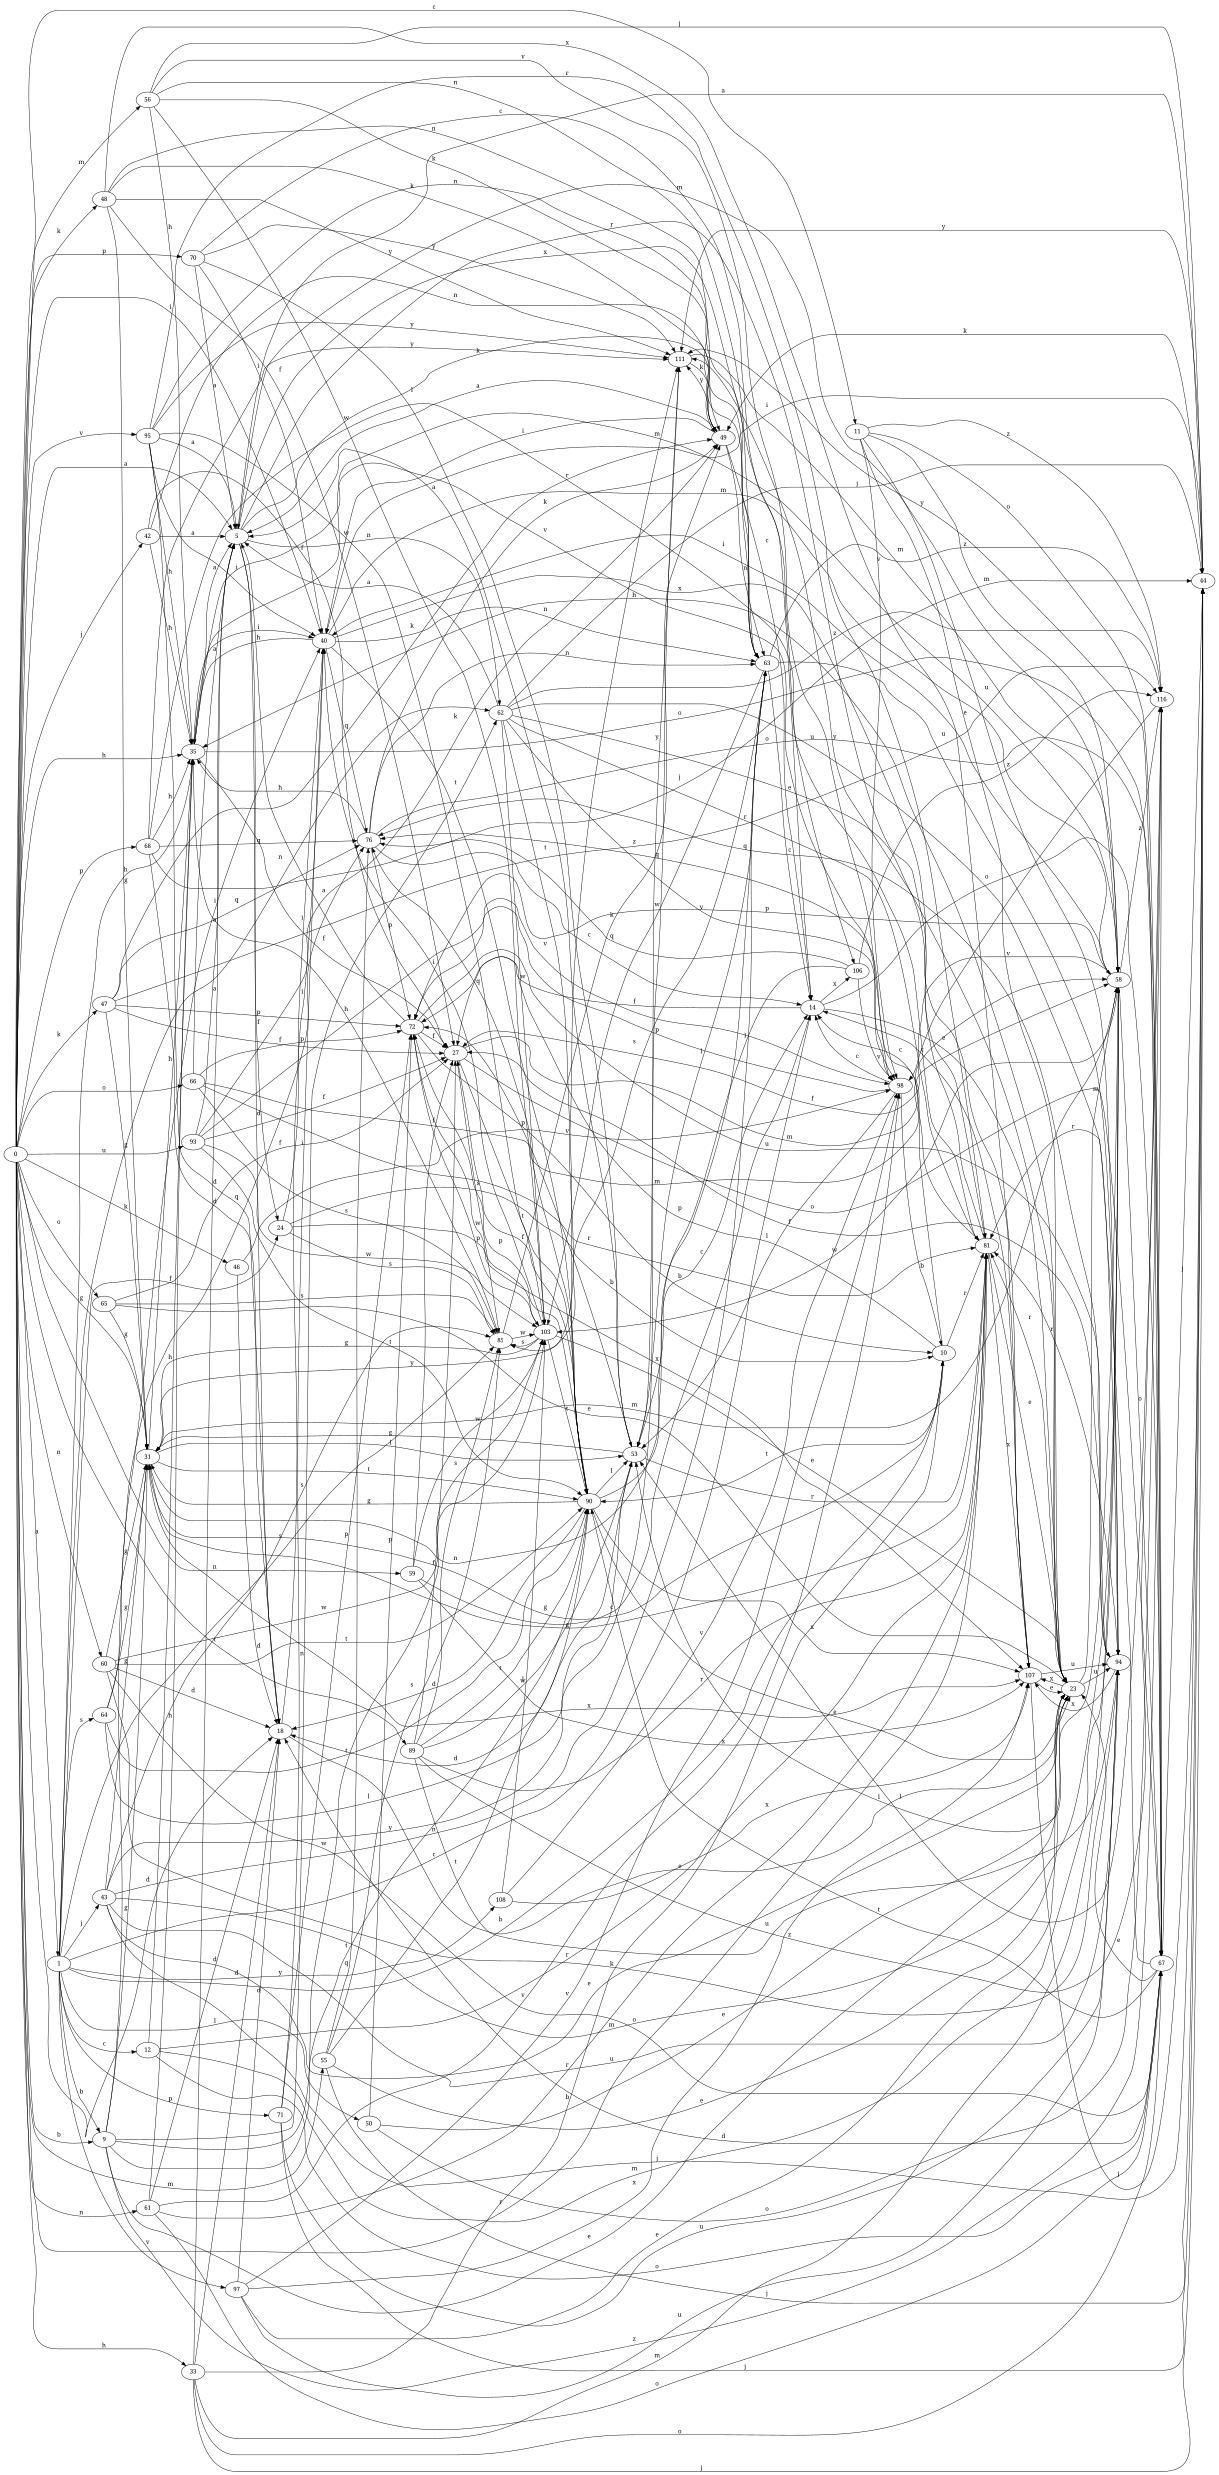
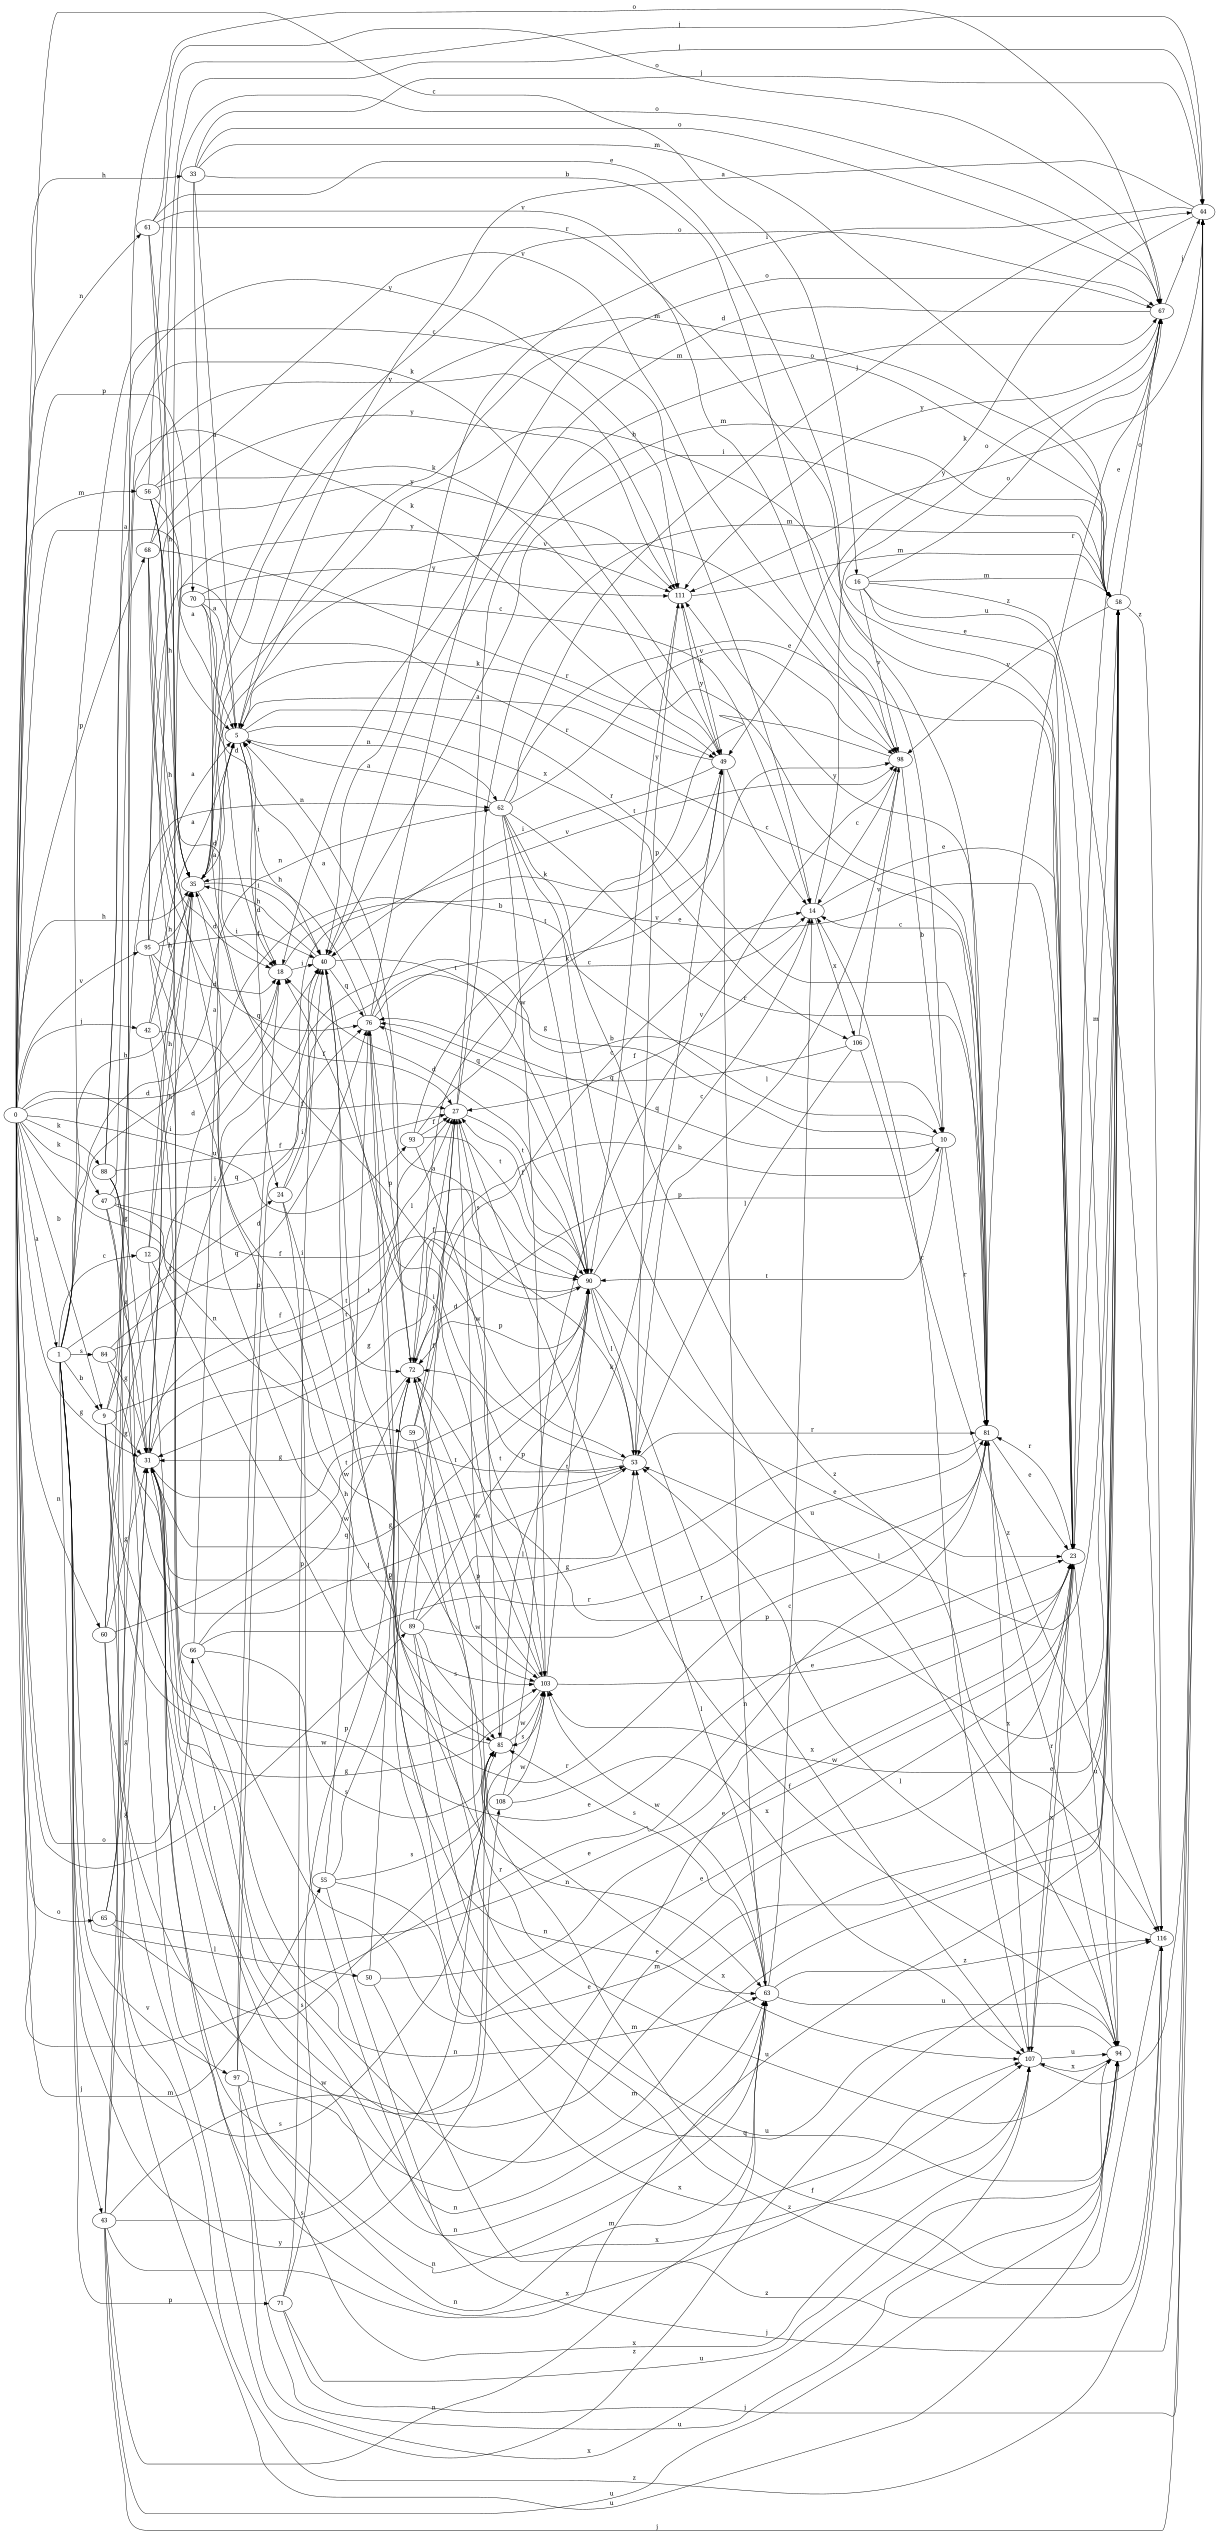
  strict digraph {
    fontname="Noto Serif"
    rankdir=LR
    node [fontname="Noto Serif"]
    edge [fontname="Noto Serif"]
    0
    1
    5
    9
-   11
+   11 [label=16]
    18
    31
    33
    35
    40
    42
-   46
    47
-   48
+   48 [label=88]
    55
    56
    59
    60
    61
    65
    66
    68
    70
    81
    89
    93
    95
    10
    12
    14
    24
    43
    50
    62
    71
-   84 [label=64]
+   84
    85
    97
    108
    49
    58
    106
    23
    90
    103
    116
    67
    94
    98
    107
    53
    63
    111
    44
    27
    76
    72
    0 -> 1 [label=a]
    0 -> 5 [label=a]
    0 -> 9 [label=b]
    0 -> 11 [label=c]
    0 -> 18 [label=d]
    0 -> 31 [label=g]
    0 -> 33 [label=h]
    0 -> 35 [label=h]
    0 -> 40 [label=i]
    0 -> 42 [label=j]
-   0 -> 46 [label=k]
    0 -> 47 [label=k]
    0 -> 48 [label=k]
    0 -> 55 [label=m]
    0 -> 56 [label=m]
    0 -> 59 [label=n]
    0 -> 60 [label=n]
    0 -> 61 [label=n]
    0 -> 65 [label=o]
    0 -> 66 [label=o]
    0 -> 68 [label=p]
    0 -> 70 [label=p]
    0 -> 81 [label=r]
    0 -> 89 [label=t]
    0 -> 93 [label=u]
    0 -> 95 [label=v]
    1 -> 9 [label=b]
    1 -> 35 [label=h]
    1 -> 10 [label=b]
    1 -> 12 [label=c]
    1 -> 14 [label=c]
    1 -> 24 [label=f]
    1 -> 43 [label=j]
    1 -> 50 [label=l]
    1 -> 62 [label=n]
    1 -> 71 [label=p]
    1 -> 84 [label=s]
    1 -> 85 [label=s]
    1 -> 97 [label=v]
    1 -> 108 [label=y]
    5 -> 18 [label=d]
    5 -> 81 [label=r]
    5 -> 24 [label=f]
    5 -> 62 [label=n]
    5 -> 49 [label=k]
    5 -> 58 [label=m]
    5 -> 106 [label=x]
    9 -> 31 [label=g]
    9 -> 40 [label=i]
    9 -> 62 [label=n]
    9 -> 23 [label=e]
    9 -> 90 [label=t]
    9 -> 103 [label=w]
    9 -> 116 [label=z]
    11 -> 58 [label=m]
    11 -> 23 [label=e]
    11 -> 116 [label=z]
    11 -> 67 [label=o]
    11 -> 94 [label=u]
    11 -> 98 [label=v]
    18 -> 40 [label=i]
    18 -> 23 [label=e]
    31 -> 35 [label=h]
    31 -> 58 [label=m]
    31 -> 90 [label=t]
    31 -> 107 [label=x]
    31 -> 53 [label=l]
    31 -> 63 [label=n]
    31 -> 111 [label=y]
    33 -> 5 [label=a]
    33 -> 18 [label=d]
    33 -> 10 [label=b]
    33 -> 58 [label=m]
    33 -> 67 [label=o]
    33 -> 44 [label=j]
    35 -> 5 [label=a]
    35 -> 40 [label=i]
    35 -> 58 [label=m]
    35 -> 67 [label=o]
    35 -> 98 [label=v]
    35 -> 27 [label=f]
    40 -> 35 [label=h]
    40 -> 58 [label=m]
    40 -> 90 [label=t]
    40 -> 107 [label=x]
    40 -> 63 [label=n]
    40 -> 76 [label=q]
    42 -> 5 [label=a]
    42 -> 35 [label=h]
    42 -> 63 [label=n]
    42 -> 27 [label=f]
-   46 -> 18 [label=d]
-   46 -> 98 [label=v]
    47 -> 31 [label=g]
    47 -> 49 [label=k]
    47 -> 116 [label=z]
    47 -> 27 [label=f]
    47 -> 76 [label=q]
    47 -> 72 [label=p]
    48 -> 31 [label=g]
    48 -> 49 [label=k]
    48 -> 107 [label=x]
    48 -> 63 [label=n]
    48 -> 111 [label=y]
    48 -> 27 [label=f]
    55 -> 85 [label=s]
    55 -> 23 [label=e]
    55 -> 90 [label=t]
    55 -> 44 [label=j]
    55 -> 76 [label=q]
-   93 -> 5 [label=a]
+   56 -> 5 [label=a]
    56 -> 35 [label=h]
    56 -> 49 [label=k]
    56 -> 103 [label=w]
    56 -> 98 [label=v]
    56 -> 63 [label=n]
    56 -> 44 [label=j]
    59 -> 14 [label=c]
    59 -> 103 [label=w]
    59 -> 107 [label=x]
    59 -> 27 [label=f]
    60 -> 18 [label=d]
    60 -> 31 [label=g]
    60 -> 90 [label=t]
    60 -> 103 [label=w]
    60 -> 67 [label=o]
-   60 -> 94 [label=k]
+   60 -> 94 [label=u]
    61 -> 18 [label=d]
    61 -> 35 [label=h]
    61 -> 81 [label=r]
+   61 -> 23 [label=e]
    61 -> 67 [label=o]
    61 -> 98 [label=v]
    65 -> 31 [label=g]
    65 -> 85 [label=s]
    65 -> 23 [label=e]
    65 -> 27 [label=f]
    66 -> 5 [label=a]
    66 -> 81 [label=r]
    66 -> 85 [label=s]
    66 -> 58 [label=m]
    66 -> 72 [label=p]
    68 -> 18 [label=d]
    68 -> 35 [label=h]
    68 -> 81 [label=r]
    68 -> 111 [label=y]
    68 -> 44 [label=j]
    68 -> 76 [label=q]
    70 -> 5 [label=a]
    70 -> 40 [label=i]
    70 -> 14 [label=c]
    70 -> 53 [label=l]
    70 -> 111 [label=y]
    81 -> 31 [label=g]
    81 -> 14 [label=c]
    81 -> 23 [label=e]
    81 -> 107 [label=x]
    81 -> 111 [label=y]
    89 -> 81 [label=r]
    89 -> 85 [label=s]
    89 -> 90 [label=t]
    89 -> 116 [label=z]
    89 -> 94 [label=u]
    89 -> 53 [label=l]
    89 -> 27 [label=f]
    93 -> 49 [label=k]
    93 -> 90 [label=t]
    93 -> 103 [label=w]
    93 -> 98 [label=v]
    93 -> 27 [label=f]
    95 -> 5 [label=a]
    95 -> 18 [label=d]
    95 -> 35 [label=h]
    95 -> 40 [label=i]
    95 -> 81 [label=r]
    95 -> 103 [label=w]
    95 -> 63 [label=n]
    95 -> 111 [label=y]
    10 -> 31 [label=g]
    10 -> 81 [label=r]
    10 -> 90 [label=t]
    10 -> 76 [label=q]
    10 -> 72 [label=p]
    12 -> 35 [label=h]
    12 -> 81 [label=r]
    12 -> 58 [label=m]
    12 -> 67 [label=o]
    14 -> 106 [label=x]
    14 -> 23 [label=e]
    14 -> 67 [label=o]
    14 -> 27 [label=f]
    24 -> 40 [label=i]
    24 -> 10 [label=b]
    24 -> 85 [label=s]
    24 -> 107 [label=x]
    43 -> 31 [label=g]
    43 -> 85 [label=s]
    43 -> 58 [label=m]
    43 -> 23 [label=e]
    43 -> 94 [label=u]
    43 -> 63 [label=n]
    43 -> 111 [label=y]
    43 -> 44 [label=j]
    50 -> 23 [label=e]
-   50 -> 116 [label=o]
+   50 -> 116 [label=z]
    50 -> 72 [label=p]
    62 -> 5 [label=a]
    62 -> 81 [label=r]
    62 -> 23 [label=e]
    62 -> 90 [label=t]
    62 -> 103 [label=w]
    62 -> 116 [label=z]
    62 -> 94 [label=u]
    62 -> 98 [label=v]
    62 -> 44 [label=j]
    71 -> 40 [label=i]
    71 -> 94 [label=u]
    71 -> 44 [label=j]
    71 -> 72 [label=p]
    84 -> 31 [label=g]
    84 -> 90 [label=t]
    84 -> 53 [label=l]
    84 -> 76 [label=q]
    85 -> 35 [label=h]
    85 -> 49 [label=k]
    85 -> 103 [label=w]
    97 -> 18 [label=d]
    97 -> 23 [label=e]
    97 -> 94 [label=u]
    97 -> 98 [label=v]
    97 -> 107 [label=x]
    108 -> 103 [label=w]
    108 -> 98 [label=v]
    108 -> 107 [label=x]
    49 -> 5 [label=a]
    49 -> 40 [label=i]
    49 -> 14 [label=c]
    49 -> 63 [label=n]
    49 -> 111 [label=y]
    58 -> 40 [label=i]
    58 -> 103 [label=w]
    58 -> 116 [label=z]
    58 -> 67 [label=o]
    58 -> 98 [label=v]
    58 -> 53 [label=l]
    58 -> 72 [label=p]
    106 -> 116 [label=z]
    106 -> 98 [label=v]
    106 -> 53 [label=l]
    106 -> 76 [label=q]
    23 -> 35 [label=h]
    23 -> 81 [label=r]
    23 -> 58 [label=m]
    23 -> 94 [label=u]
    23 -> 107 [label=x]
    90 -> 18 [label=d]
    90 -> 31 [label=g]
    90 -> 14 [label=c]
    90 -> 23 [label=e]
    90 -> 107 [label=x]
    90 -> 53 [label=l]
    90 -> 27 [label=f]
    90 -> 76 [label=q]
    90 -> 72 [label=p]
    103 -> 31 [label=g]
    103 -> 40 [label=i]
    103 -> 85 [label=s]
    103 -> 23 [label=e]
    103 -> 90 [label=t]
    103 -> 72 [label=p]
    116 -> 53 [label=l]
    116 -> 27 [label=f]
    67 -> 18 [label=d]
    67 -> 81 [label=r]
    67 -> 23 [label=e]
-   67 -> 90 [label=t]
+   111 -> 90 [label=t]
    67 -> 111 [label=y]
    67 -> 44 [label=j]
    94 -> 81 [label=r]
    94 -> 107 [label=x]
    94 -> 27 [label=f]
    94 -> 76 [label=q]
    98 -> 10 [label=b]
    98 -> 14 [label=c]
    98 -> 53 [label=l]
    98 -> 72 [label=p]
    107 -> 14 [label=c]
    107 -> 23 [label=e]
    107 -> 94 [label=u]
    107 -> 44 [label=j]
    53 -> 5 [label=a]
    53 -> 18 [label=d]
    53 -> 31 [label=g]
    53 -> 81 [label=r]
    53 -> 111 [label=y]
    53 -> 72 [label=p]
    63 -> 14 [label=c]
    63 -> 85 [label=s]
    63 -> 103 [label=w]
    63 -> 116 [label=z]
    63 -> 94 [label=u]
    63 -> 53 [label=l]
    111 -> 49 [label=k]
    111 -> 58 [label=m]
    44 -> 5 [label=a]
    44 -> 40 [label=i]
    44 -> 49 [label=k]
    44 -> 111 [label=y]
    27 -> 85 [label=s]
    27 -> 58 [label=m]
    27 -> 90 [label=t]
    27 -> 67 [label=o]
    76 -> 35 [label=h]
    76 -> 14 [label=c]
    76 -> 49 [label=k]
    76 -> 67 [label=o]
    76 -> 63 [label=n]
    76 -> 72 [label=p]
    72 -> 5 [label=a]
+   72 -> 31 [label=g]
    72 -> 10 [label=b]
    72 -> 103 [label=w]
    72 -> 94 [label=u]
    72 -> 27 [label=f]
  }
